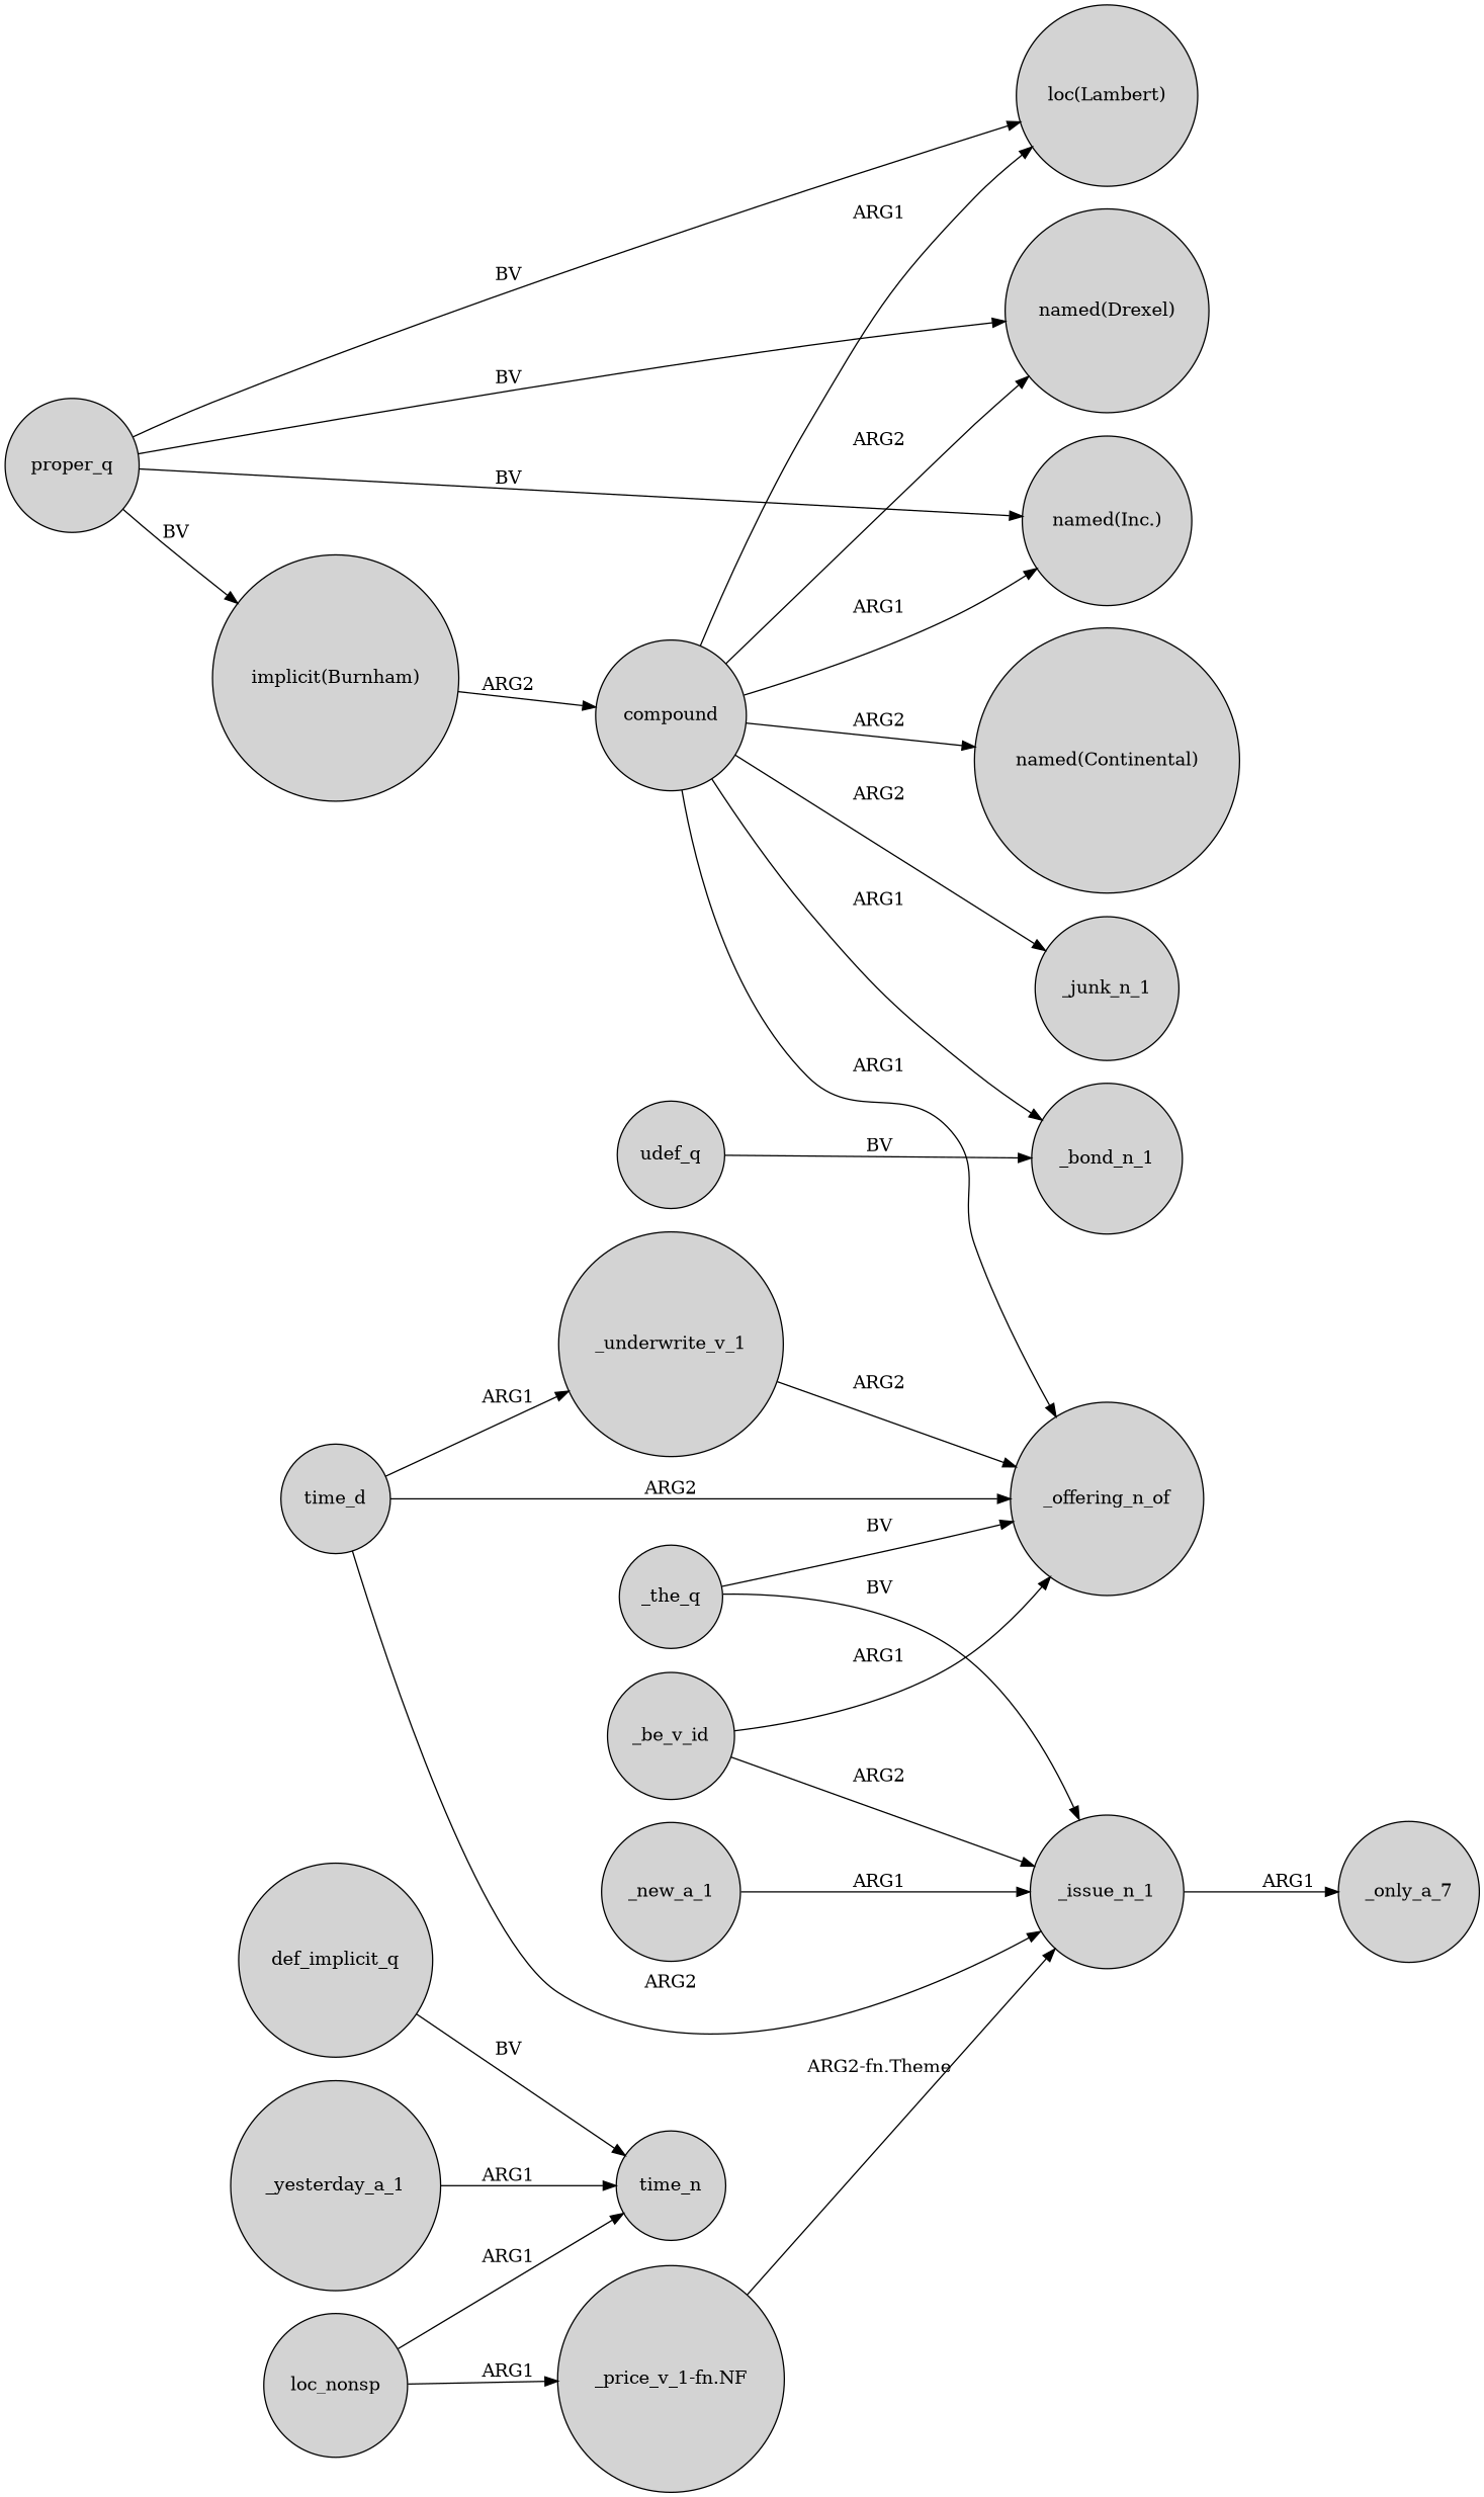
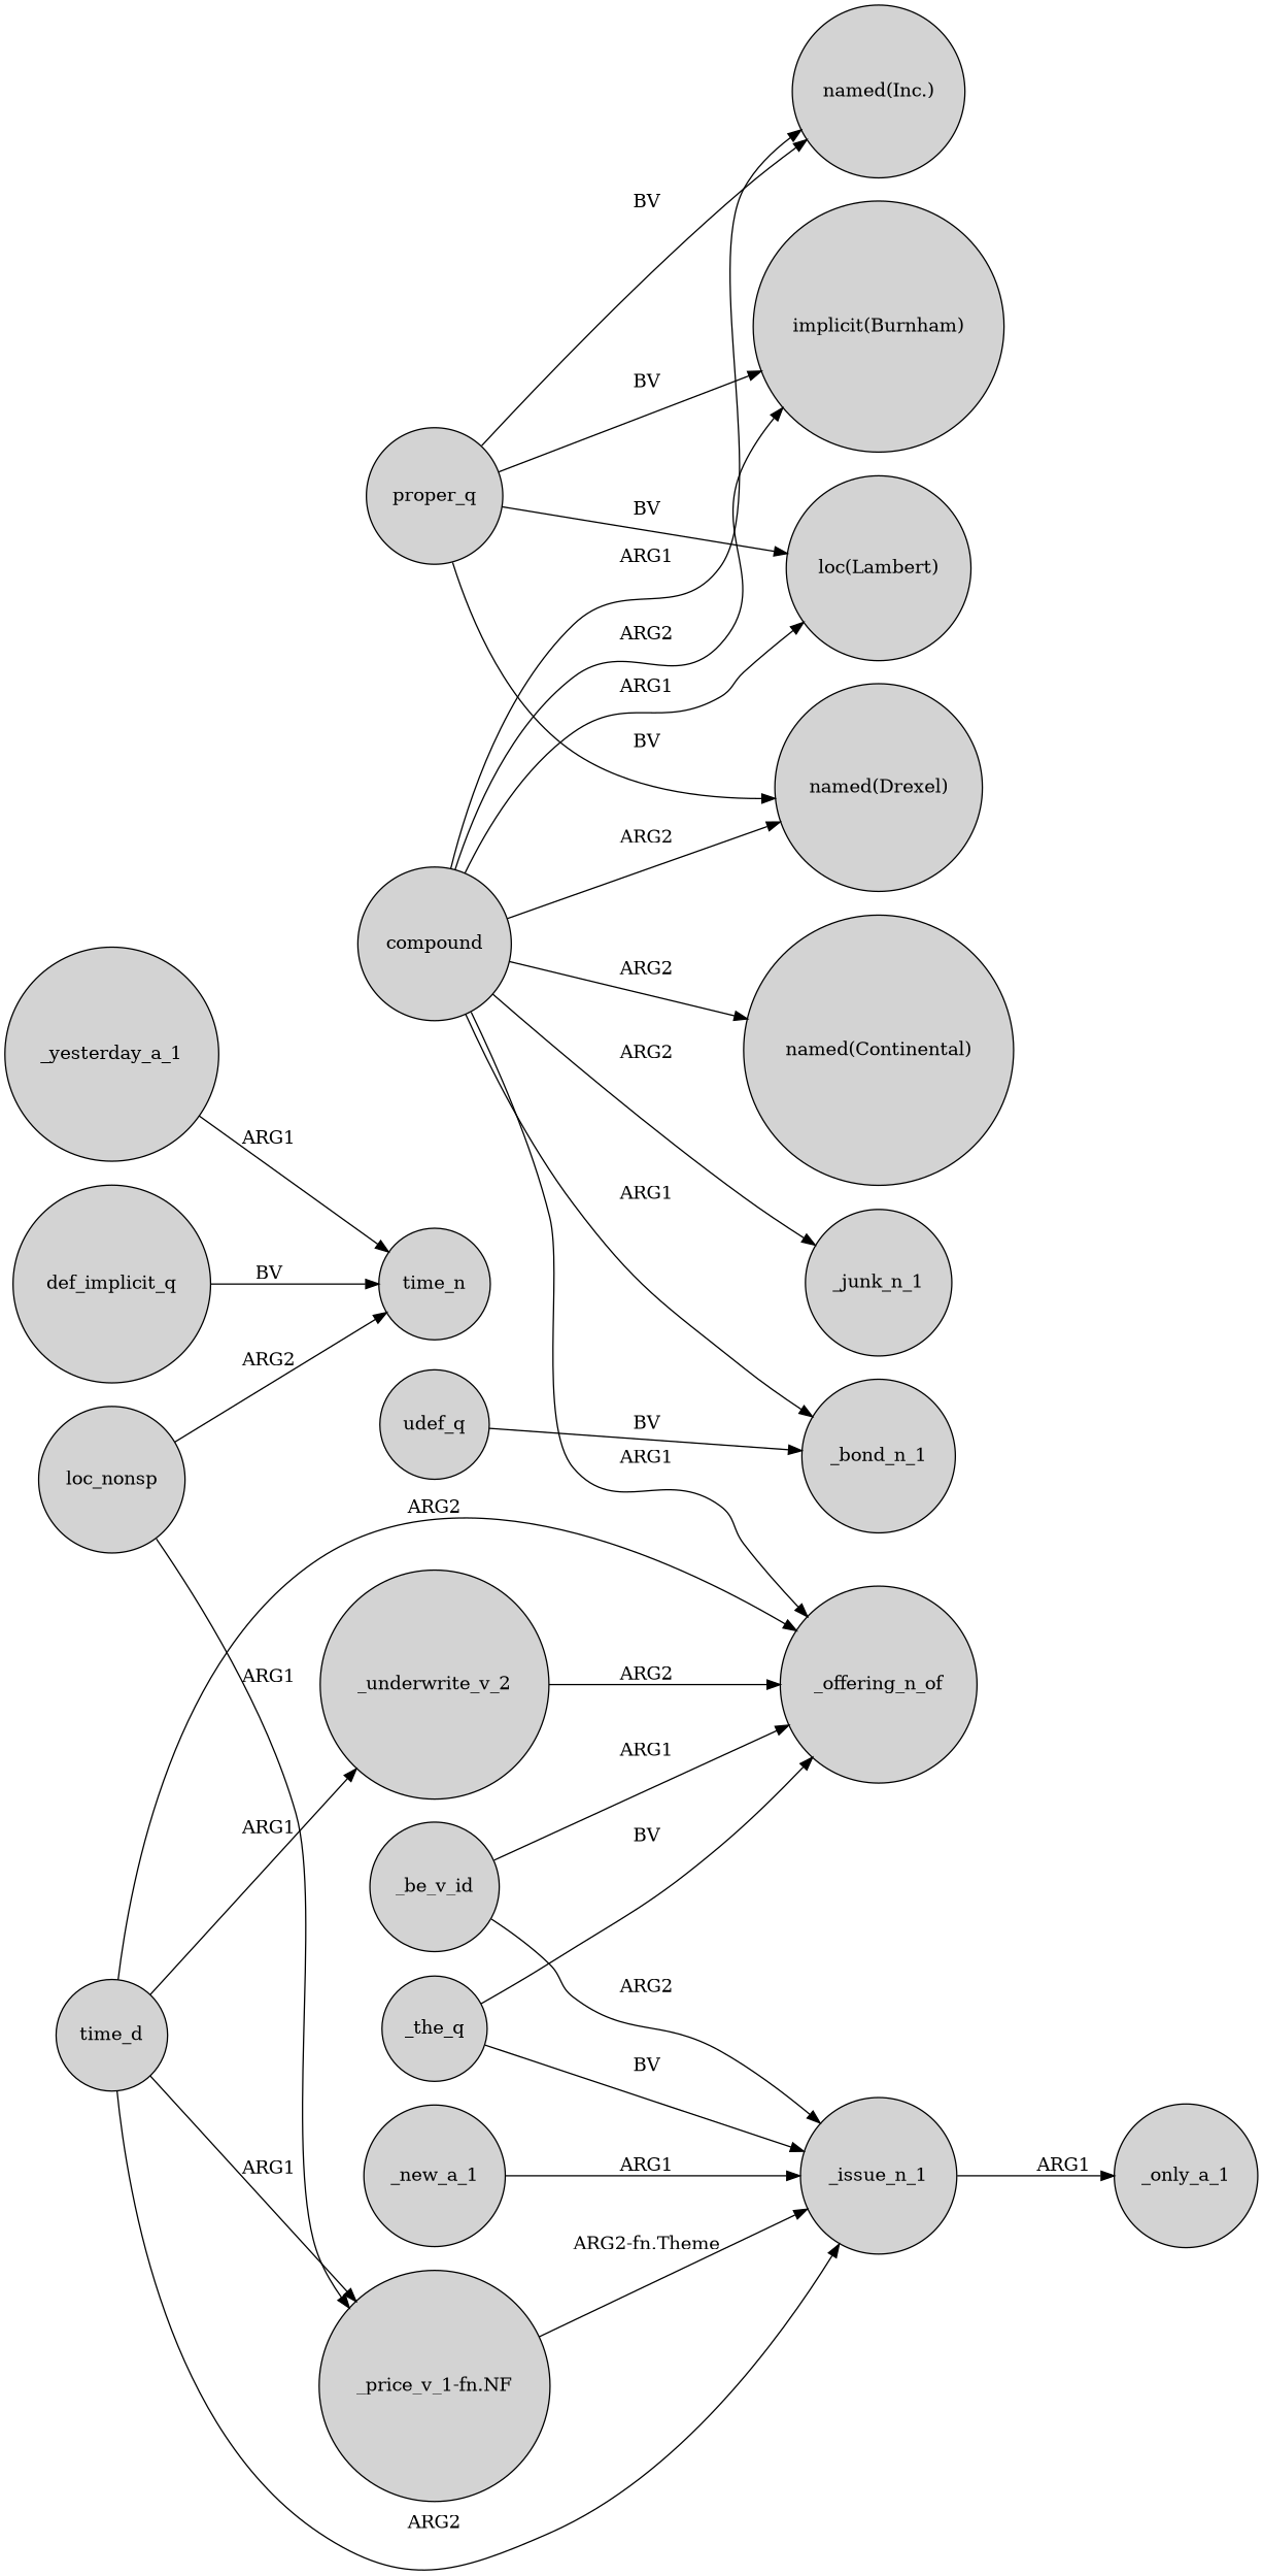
  digraph {
    rankdir=LR
    node [shape=circle style=filled]
    proper_q
    "named(Inc.)"
    n3 [label="implicit(Burnham)"]
    n4 [label="loc(Lambert)"]
    "named(Drexel)"
    _yesterday_a_1
    time_n
    compound
    "named(Continental)"
    _offering_n_of
    _bond_n_1
    _junk_n_1
    _be_v_id
    _issue_n_1
-   _only_a_1 [label=_only_a_7]
+   _only_a_1
    "_price_v_1-fn.NF"
    _the_q
    loc_nonsp
-   _underwrite_v_1
+   _underwrite_v_1 [label=_underwrite_v_2]
    n20 [label=time_d]
    udef_q
    _new_a_1
    def_implicit_q
    proper_q -> "named(Inc.)" [label=BV]
    proper_q -> n3 [label=BV]
    proper_q -> n4 [label=BV]
    proper_q -> "named(Drexel)" [label=BV]
    _yesterday_a_1 -> time_n [label=ARG1]
    compound -> "named(Inc.)" [label=ARG1]
-   n3 -> compound [label=ARG2]
+   compound -> n3 [label=ARG2]
    compound -> n4 [label=ARG1]
    compound -> "named(Drexel)" [label=ARG2]
    compound -> "named(Continental)" [label=ARG2]
    compound -> _offering_n_of [label=ARG1]
    compound -> _bond_n_1 [label=ARG1]
    compound -> _junk_n_1 [label=ARG2]
    _be_v_id -> _offering_n_of [label=ARG1]
    _be_v_id -> _issue_n_1 [label=ARG2]
    _issue_n_1 -> _only_a_1 [label=ARG1]
    "_price_v_1-fn.NF" -> _issue_n_1 [label="ARG2-fn.Theme"]
    _the_q -> _offering_n_of [label=BV]
    _the_q -> _issue_n_1 [label=BV]
-   loc_nonsp -> time_n [label=ARG1]
+   loc_nonsp -> time_n [label=ARG2]
    loc_nonsp -> "_price_v_1-fn.NF" [label=ARG1]
    _underwrite_v_1 -> _offering_n_of [label=ARG2]
    n20 -> _offering_n_of [label=ARG2]
    n20 -> _issue_n_1 [label=ARG2]
+   n20 -> "_price_v_1-fn.NF" [label=ARG1]
    n20 -> _underwrite_v_1 [label=ARG1]
    udef_q -> _bond_n_1 [label=BV]
    _new_a_1 -> _issue_n_1 [label=ARG1]
    def_implicit_q -> time_n [label=BV]
  }
